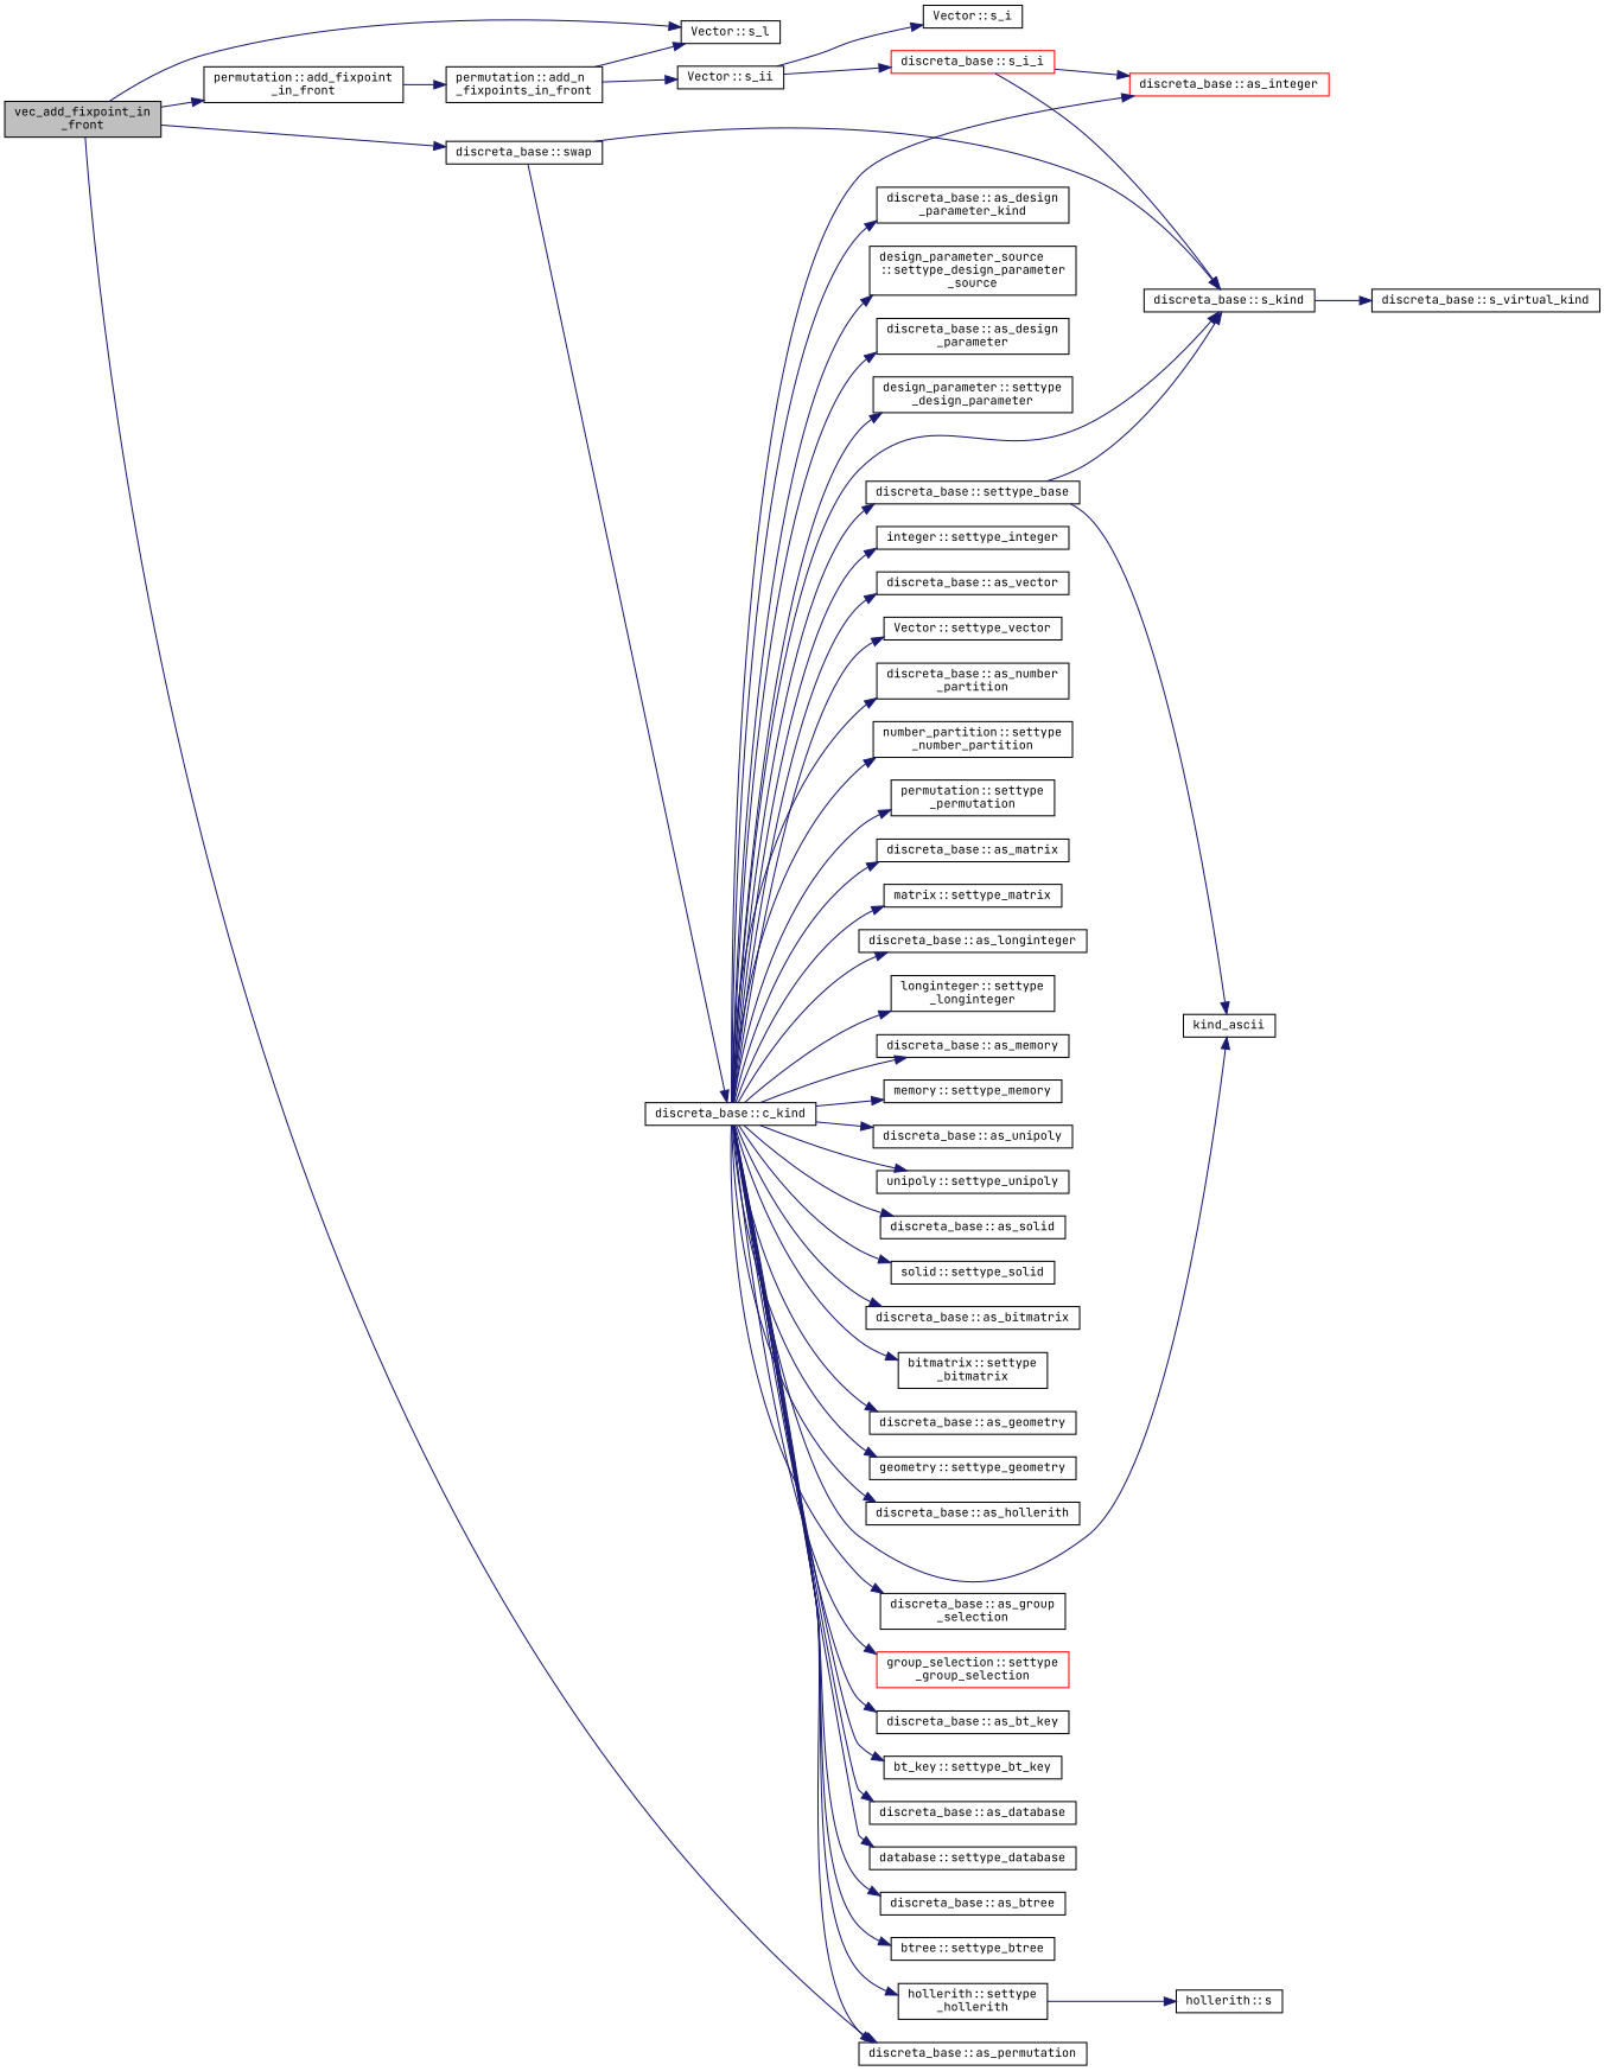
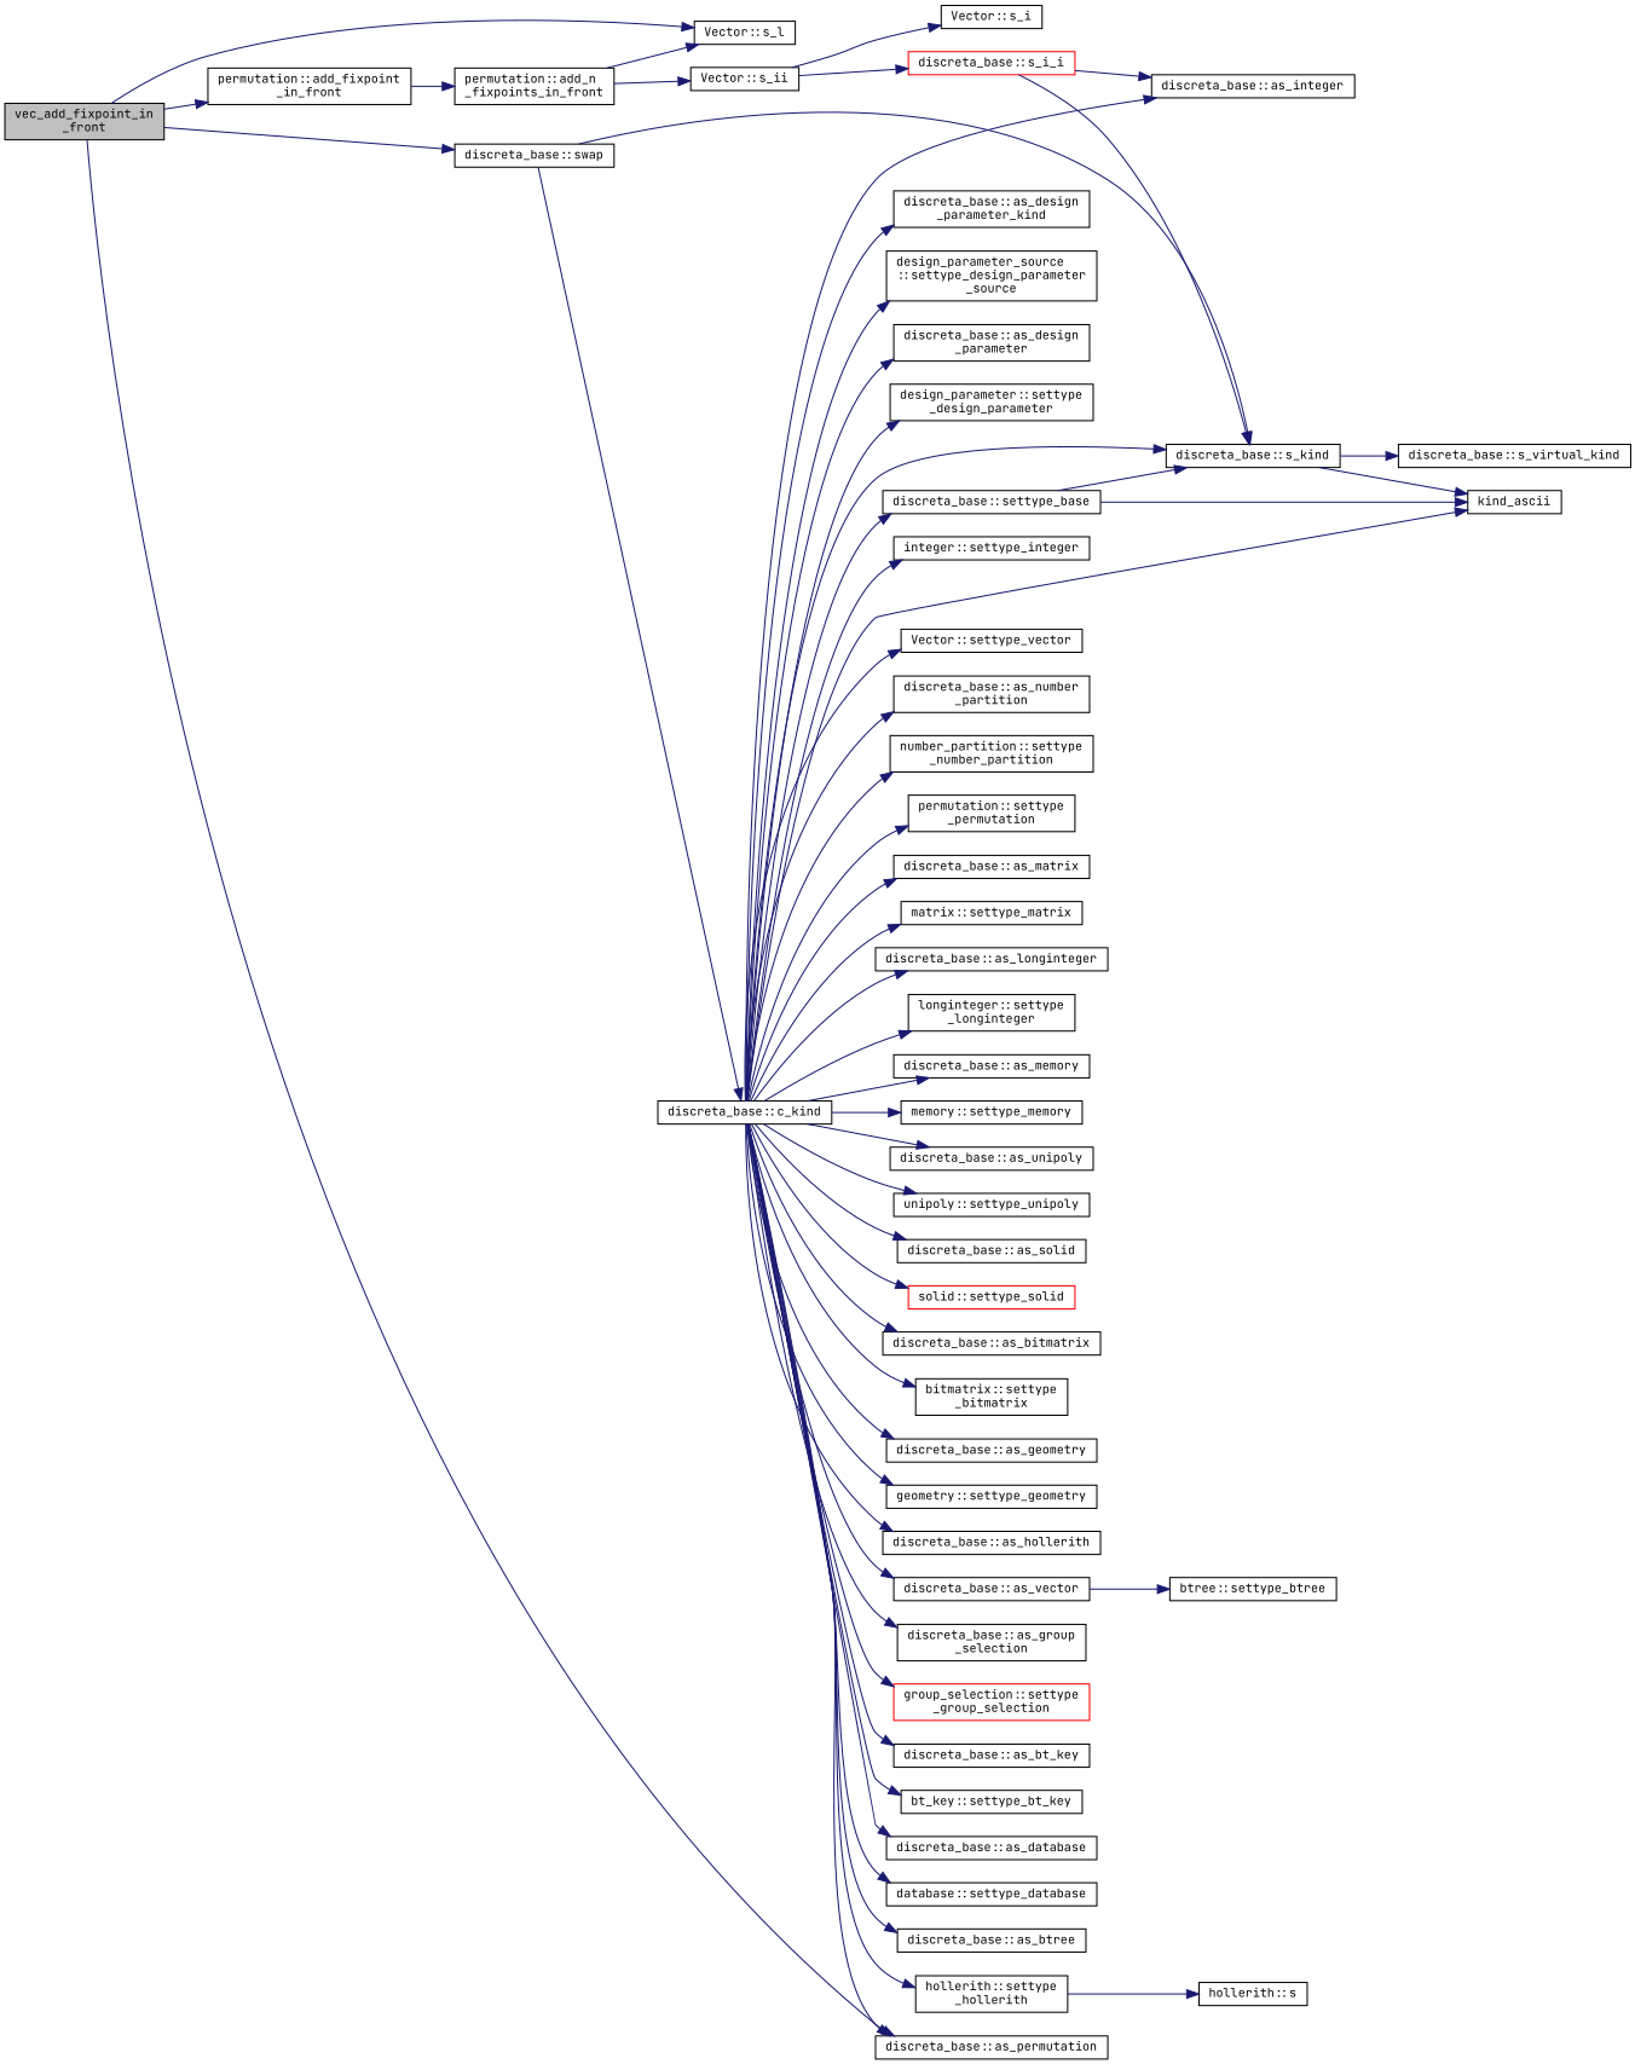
  digraph {
    fontname="JetBrains Mono"
    rankdir=LR
    node [color=black fillcolor=white fontname="JetBrains Mono" fontsize=10 shape=record style=filled]
    edge [color=midnightblue fontname="JetBrains Mono" fontsize=10 labelfontname=Helvetica labelfontsize=10 style=solid]
    n1 [fillcolor=grey75 fontcolor=black height=0.2 label="vec_add_fixpoint_in\l_front" width=0.4]
    n2 [height=0.2 label="Vector::s_l" width=0.4]
    n3 [height=0.2 label="discreta_base::as_permutation" width=0.4]
    n4 [height=0.2 label="permutation::add_fixpoint\l_in_front" width=0.4]
    n5 [height=0.2 label="discreta_base::swap" width=0.4]
    n6 [height=0.2 label="permutation::add_n\l_fixpoints_in_front" width=0.4]
    n7 [height=0.2 label="discreta_base::s_kind" width=0.4]
    n8 [height=0.2 label="discreta_base::c_kind" width=0.4]
    n9 [height=0.2 label="Vector::s_ii" width=0.4]
    n10 [height=0.2 label="Vector::s_i" width=0.4]
    n11 [color=red height=0.2 label="discreta_base::s_i_i" width=0.4]
-   n12 [color=red height=0.2 label="discreta_base::as_integer" width=0.4]
+   n12 [height=0.2 label="discreta_base::as_integer" width=0.4]
    n13 [height=0.2 label="discreta_base::s_virtual_kind" width=0.4]
    n14 [height=0.2 label=kind_ascii width=0.4]
    n15 [height=0.2 label="discreta_base::settype_base" width=0.4]
    n16 [height=0.2 label="integer::settype_integer" width=0.4]
    n17 [height=0.2 label="discreta_base::as_vector" width=0.4]
    n18 [height=0.2 label="Vector::settype_vector" width=0.4]
    n19 [height=0.2 label="discreta_base::as_number\l_partition" width=0.4]
    n20 [height=0.2 label="number_partition::settype\l_number_partition" width=0.4]
    n21 [height=0.2 label="permutation::settype\l_permutation" width=0.4]
    n22 [height=0.2 label="discreta_base::as_matrix" width=0.4]
    n23 [height=0.2 label="matrix::settype_matrix" width=0.4]
    n24 [height=0.2 label="discreta_base::as_longinteger" width=0.4]
    n25 [height=0.2 label="longinteger::settype\l_longinteger" width=0.4]
    n26 [height=0.2 label="discreta_base::as_memory" width=0.4]
    n27 [height=0.2 label="memory::settype_memory" width=0.4]
    n28 [height=0.2 label="discreta_base::as_unipoly" width=0.4]
    n29 [height=0.2 label="unipoly::settype_unipoly" width=0.4]
    n30 [height=0.2 label="discreta_base::as_solid" width=0.4]
-   n31 [height=0.2 label="solid::settype_solid" width=0.4]
+   n31 [color=red height=0.2 label="solid::settype_solid" width=0.4]
    n32 [height=0.2 label="discreta_base::as_bitmatrix" width=0.4]
    n33 [height=0.2 label="bitmatrix::settype\l_bitmatrix" width=0.4]
    n34 [height=0.2 label="discreta_base::as_geometry" width=0.4]
    n35 [height=0.2 label="geometry::settype_geometry" width=0.4]
    n36 [height=0.2 label="discreta_base::as_hollerith" width=0.4]
    n37 [height=0.2 label="hollerith::settype\l_hollerith" width=0.4]
    n38 [height=0.2 label="discreta_base::as_group\l_selection" width=0.4]
    n39 [color=red height=0.2 label="group_selection::settype\l_group_selection" width=0.4]
    n40 [height=0.2 label="discreta_base::as_bt_key" width=0.4]
    n41 [height=0.2 label="bt_key::settype_bt_key" width=0.4]
    n42 [height=0.2 label="discreta_base::as_database" width=0.4]
    n43 [height=0.2 label="database::settype_database" width=0.4]
    n44 [height=0.2 label="discreta_base::as_btree" width=0.4]
    n45 [height=0.2 label="btree::settype_btree" width=0.4]
    n46 [height=0.2 label="discreta_base::as_design\l_parameter_kind" width=0.4]
    n47 [height=0.2 label="design_parameter_source\l::settype_design_parameter\l_source" width=0.4]
    n48 [height=0.2 label="discreta_base::as_design\l_parameter" width=0.4]
    n49 [height=0.2 label="design_parameter::settype\l_design_parameter" width=0.4]
    n50 [height=0.2 label="hollerith::s" width=0.4]
    n1 -> n2
    n1 -> n3
    n1 -> n4
    n1 -> n5
    n4 -> n6
    n5 -> n7
    n5 -> n8
    n6 -> n2
    n6 -> n9
    n7 -> n13
+   n7 -> n14
    n8 -> n3
    n8 -> n7
    n8 -> n12
    n8 -> n14
    n8 -> n15
    n8 -> n16
    n8 -> n17
    n8 -> n18
    n8 -> n19
    n8 -> n20
    n8 -> n21
    n8 -> n22
    n8 -> n23
    n8 -> n24
    n8 -> n25
    n8 -> n26
    n8 -> n27
    n8 -> n28
    n8 -> n29
    n8 -> n30
    n8 -> n31
    n8 -> n32
    n8 -> n33
    n8 -> n34
    n8 -> n35
    n8 -> n36
    n8 -> n37
    n8 -> n38
    n8 -> n39
    n8 -> n40
    n8 -> n41
    n8 -> n42
    n8 -> n43
    n8 -> n44
-   n8 -> n45
+   n17 -> n45
    n8 -> n46
    n8 -> n47
    n8 -> n48
    n8 -> n49
    n9 -> n10
    n9 -> n11
    n11 -> n7
    n11 -> n12
    n15 -> n7
    n15 -> n14
    n37 -> n50
  }
